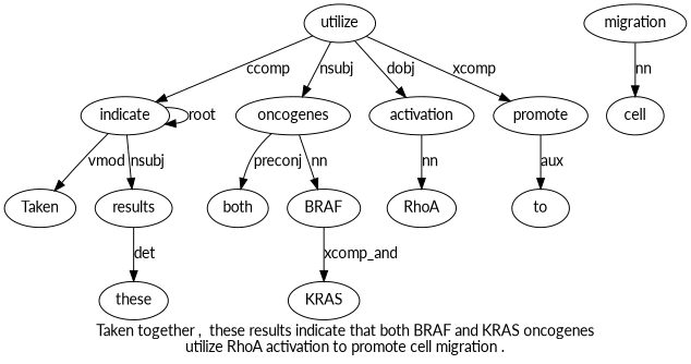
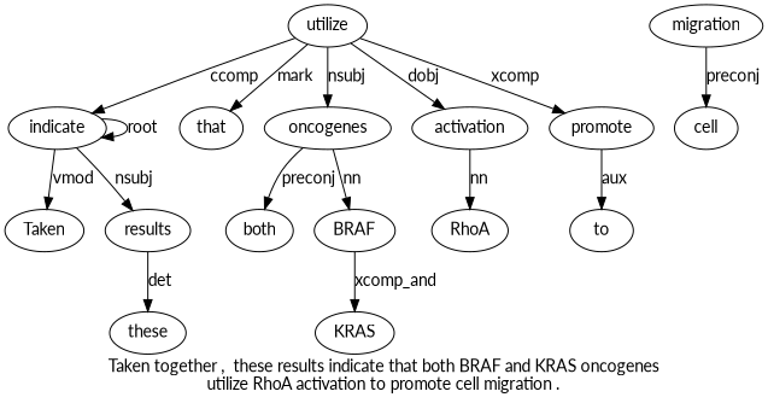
  digraph {
    fontname=Lato
    label="Taken together ,  these results indicate that both BRAF and KRAS oncogenes\nutilize RhoA activation to promote cell migration ."
    node [fillcolor=white fontname=Lato style=filled]
    edge [fontname=Lato]
    n1 [label=indicate]
    n2 [label=Taken]
    n3 [label=results]
    n4 [label=these]
    n5 [label=utilize]
+   n6 [label=that]
    n7 [label=oncogenes]
    n8 [label=activation]
    n9 [label=promote]
    n10 [label=both]
    n11 [label=BRAF]
    n12 [label=RhoA]
    n13 [label=to]
    n14 [label=KRAS]
    n15 [label=migration]
    n16 [label=cell]
    n1 -> n1 [label=root]
    n1 -> n2 [label=vmod]
    n1 -> n3 [label=nsubj]
    n3 -> n4 [label=det]
    n5 -> n1 [label=ccomp]
+   n5 -> n6 [label=mark]
    n5 -> n7 [label=nsubj]
    n5 -> n8 [label=dobj]
    n5 -> n9 [label=xcomp]
    n7 -> n10 [label=preconj]
    n7 -> n11 [label=nn]
    n8 -> n12 [label=nn]
    n9 -> n13 [label=aux]
    n11 -> n14 [label=xcomp_and]
-   n15 -> n16 [label=nn]
+   n15 -> n16 [label=preconj]
  }
